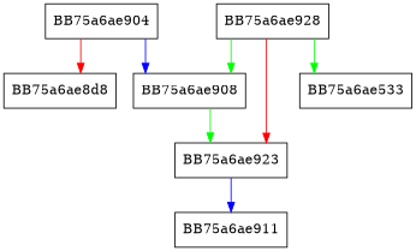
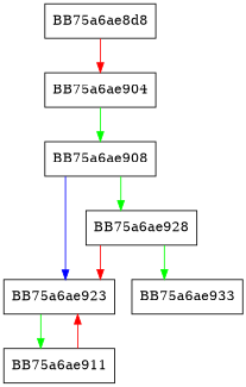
  digraph {
    splines=ortho
    node [shape=box]
    edge [color=red]
    BB75a6ae8d8
    BB75a6ae904
    BB75a6ae908
    BB75a6ae923
    BB75a6ae911
    BB75a6ae928
-   BB75a6ae933 [label=BB75a6ae533]
-   BB75a6ae904 -> BB75a6ae8d8
-   BB75a6ae904 -> BB75a6ae908 [color=blue]
-   BB75a6ae908 -> BB75a6ae923 [color=green]
-   BB75a6ae923 -> BB75a6ae911 [color=blue]
-   BB75a6ae928 -> BB75a6ae908 [color=green]
+   BB75a6ae933
+   BB75a6ae8d8 -> BB75a6ae904
+   BB75a6ae904 -> BB75a6ae908 [color=green]
+   BB75a6ae908 -> BB75a6ae923 [color=blue]
+   BB75a6ae923 -> BB75a6ae911 [color=green]
+   BB75a6ae911 -> BB75a6ae923
+   BB75a6ae908 -> BB75a6ae928 [color=green]
    BB75a6ae928 -> BB75a6ae923
    BB75a6ae928 -> BB75a6ae933 [color=green]
  }
